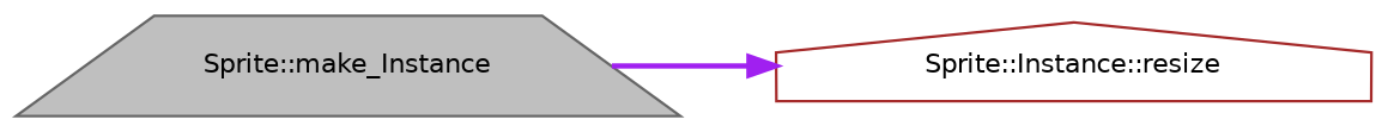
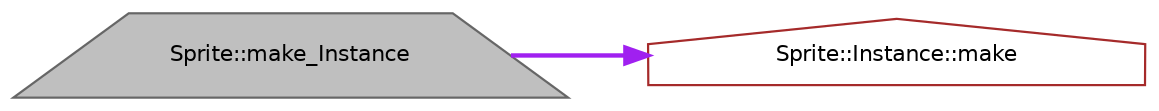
  digraph {
    rankdir=LR
    node [fontname=Helvetica fontsize=10 style=filled]
    n1 [color=gray40 fillcolor=grey75 fontcolor=black height=0.2 label="Sprite::make_Instance" shape=trapezium width=0.4]
-   n2 [color=brown fillcolor=white height=0.2 label="Sprite::Instance::resize" shape=house width=0.4]
+   n2 [color=brown fillcolor=white height=0.2 label="Sprite::Instance::make" shape=house width=0.4]
    n1 -> n2 [color=purple fontname=Helvetica fontsize=10 labelfontname=Helvetica labelfontsize=10 style=bold]
  }
